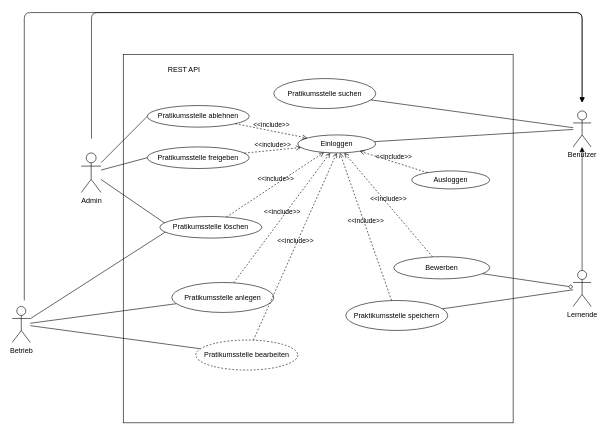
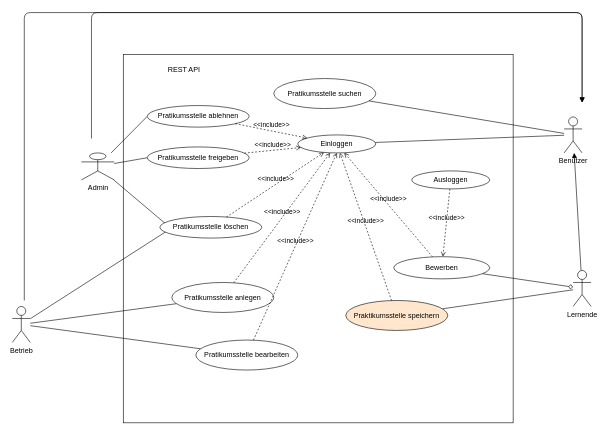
  <mxCell id="0" />
  <mxCell id="1" parent="0" />
  <mxCell id="2" value="" style="rounded=0;whiteSpace=wrap;html=1;" parent="1" vertex="1"><mxGeometry x="205" y="90" width="650" height="614" as="geometry" /></mxCell>
  <mxCell id="3" style="edgeStyle=none;html=1;endArrow=none;endFill=0;" edge="1" parent="1" source="28" target="8"><mxGeometry relative="1" as="geometry" /></mxCell>
  <mxCell id="4" style="edgeStyle=none;html=1;endArrow=none;endFill=0;entryX=0.051;entryY=0.317;entryDx=0;entryDy=0;entryPerimeter=0;" edge="1" parent="1" source="7" target="21"><mxGeometry relative="1" as="geometry" /></mxCell>
  <mxCell id="5" style="edgeStyle=none;html=1;startArrow=none;startFill=0;endArrow=none;endFill=0;entryX=0;entryY=0.5;entryDx=0;entryDy=0;" edge="1" parent="1" source="7" target="33"><mxGeometry relative="1" as="geometry" /></mxCell>
  <mxCell id="6" style="edgeStyle=none;html=1;startArrow=none;startFill=0;endArrow=none;endFill=0;entryX=0;entryY=0.5;entryDx=0;entryDy=0;" edge="1" parent="1" source="7" target="34"><mxGeometry relative="1" as="geometry" /></mxCell>
- <mxCell id="7" value="Admin" style="shape=umlActor;verticalLabelPosition=bottom;verticalAlign=top;html=1;outlineConnect=0;" parent="1" vertex="1"><mxGeometry x="135" y="254" width="33" height="66" as="geometry" /></mxCell>
+ <mxCell id="7" value="Admin" style="shape=umlActor;verticalLabelPosition=bottom;verticalAlign=top;html=1;outlineConnect=0;" parent="1" vertex="1"><mxGeometry x="135" y="254" width="55" height="45" as="geometry" /></mxCell>
  <mxCell id="8" value="Einloggen" style="ellipse;whiteSpace=wrap;html=1;" parent="1" vertex="1"><mxGeometry x="496" y="224" width="130" height="30" as="geometry" /></mxCell>
  <mxCell id="9" style="edgeStyle=none;html=1;startArrow=none;startFill=0;endArrow=none;endFill=0;" edge="1" parent="1" source="12" target="16"><mxGeometry relative="1" as="geometry" /></mxCell>
  <mxCell id="10" style="edgeStyle=none;html=1;startArrow=none;startFill=0;endArrow=none;endFill=0;" edge="1" parent="1" source="12" target="32"><mxGeometry relative="1" as="geometry" /></mxCell>
  <mxCell id="11" style="edgeStyle=none;html=1;startArrow=none;startFill=0;endArrow=none;endFill=0;entryX=0.055;entryY=0.716;entryDx=0;entryDy=0;entryPerimeter=0;" edge="1" parent="1" source="12" target="21"><mxGeometry relative="1" as="geometry" /></mxCell>
  <mxCell id="12" value="Betrieb" style="shape=umlActor;verticalLabelPosition=bottom;verticalAlign=top;html=1;outlineConnect=0;" parent="1" vertex="1"><mxGeometry x="20" y="510" width="30" height="60" as="geometry" /></mxCell>
  <mxCell id="13" style="edgeStyle=none;html=1;startArrow=none;startFill=0;endArrow=none;endFill=0;" edge="1" parent="1" source="14" target="30"><mxGeometry relative="1" as="geometry" /></mxCell>
  <mxCell id="14" value="Lernende" style="shape=umlActor;verticalLabelPosition=bottom;verticalAlign=top;html=1;outlineConnect=0;" parent="1" vertex="1"><mxGeometry x="955" y="450" width="30" height="60" as="geometry" /></mxCell>
  <mxCell id="15" value="Ausloggen" style="ellipse;whiteSpace=wrap;html=1;" parent="1" vertex="1"><mxGeometry x="686" y="284" width="130" height="30" as="geometry" /></mxCell>
  <mxCell id="16" value="Pratikumsstelle anlegen" style="ellipse;whiteSpace=wrap;html=1;" parent="1" vertex="1"><mxGeometry x="286" y="470" width="170" height="50" as="geometry" /></mxCell>
  <mxCell id="17" style="edgeStyle=none;html=1;startArrow=none;startFill=0;endArrow=diamond;endFill=0;" edge="1" parent="1" source="18" target="14"><mxGeometry relative="1" as="geometry" /></mxCell>
  <mxCell id="18" value="Bewerben" style="ellipse;whiteSpace=wrap;html=1;" parent="1" vertex="1"><mxGeometry x="656" y="427" width="160" height="37" as="geometry" /></mxCell>
  <mxCell id="19" value="REST API" style="text;html=1;align=center;verticalAlign=middle;resizable=0;points=[];autosize=1;strokeColor=none;fillColor=none;" parent="1" vertex="1"><mxGeometry x="266" y="100" width="80" height="30" as="geometry" /></mxCell>
  <mxCell id="20" value="Pratikumsstelle suchen" style="ellipse;whiteSpace=wrap;html=1;" vertex="1" parent="1"><mxGeometry x="456" y="130" width="170" height="50" as="geometry" /></mxCell>
  <mxCell id="21" value="Pratikumsstelle löschen" style="ellipse;whiteSpace=wrap;html=1;" vertex="1" parent="1"><mxGeometry x="266" y="360" width="170" height="36" as="geometry" /></mxCell>
- <mxCell id="22" value="&amp;lt;&amp;lt;include&amp;gt;&amp;gt;" style="html=1;verticalAlign=bottom;labelBackgroundColor=none;endArrow=open;endFill=0;dashed=1;" edge="1" parent="1" source="15" target="8"><mxGeometry width="160" relative="1" as="geometry"><mxPoint x="616" y="424" as="sourcePoint" /><mxPoint x="776" y="424" as="targetPoint" /></mxGeometry></mxCell>
+ <mxCell id="22" value="&amp;lt;&amp;lt;include&amp;gt;&amp;gt;" style="html=1;verticalAlign=bottom;labelBackgroundColor=none;endArrow=open;endFill=0;dashed=1;" edge="1" parent="1" source="15" target="18"><mxGeometry width="160" relative="1" as="geometry"><mxPoint x="616" y="424" as="sourcePoint" /><mxPoint x="776" y="424" as="targetPoint" /></mxGeometry></mxCell>
  <mxCell id="23" value="&amp;lt;&amp;lt;include&amp;gt;&amp;gt;" style="html=1;verticalAlign=bottom;labelBackgroundColor=none;endArrow=open;endFill=0;dashed=1;" edge="1" parent="1" source="18" target="8"><mxGeometry width="160" relative="1" as="geometry"><mxPoint x="557.299" y="434.464" as="sourcePoint" /><mxPoint x="651.211" y="293.829" as="targetPoint" /></mxGeometry></mxCell>
  <mxCell id="24" value="&amp;lt;&amp;lt;include&amp;gt;&amp;gt;" style="html=1;verticalAlign=bottom;labelBackgroundColor=none;endArrow=open;endFill=0;dashed=1;" edge="1" parent="1" source="21" target="8"><mxGeometry width="160" relative="1" as="geometry"><mxPoint x="547.355" y="424.467" as="sourcePoint" /><mxPoint x="641.116" y="283.826" as="targetPoint" /></mxGeometry></mxCell>
  <mxCell id="25" style="edgeStyle=none;html=1;endArrow=none;endFill=0;startArrow=block;startFill=1;" edge="1" parent="1" source="28" target="14"><mxGeometry relative="1" as="geometry" /></mxCell>
  <mxCell id="26" style="edgeStyle=none;html=1;startArrow=block;startFill=1;endArrow=none;endFill=0;" edge="1" parent="1"><mxGeometry relative="1" as="geometry"><mxPoint x="970" y="170" as="sourcePoint" /><mxPoint x="152" y="230" as="targetPoint" /><Array as="points"><mxPoint x="970" y="20" /><mxPoint x="152" y="20" /></Array></mxGeometry></mxCell>
  <mxCell id="27" style="edgeStyle=none;html=1;startArrow=none;startFill=0;endArrow=none;endFill=0;" edge="1" parent="1" source="28" target="20"><mxGeometry relative="1" as="geometry" /></mxCell>
- <mxCell id="28" value="Benutzer" style="shape=umlActor;verticalLabelPosition=bottom;verticalAlign=top;html=1;outlineConnect=0;" vertex="1" parent="1"><mxGeometry x="955" y="184" width="30" height="60" as="geometry" /></mxCell>
+ <mxCell id="28" value="Benutzer" style="shape=umlActor;verticalLabelPosition=bottom;verticalAlign=top;html=1;outlineConnect=0;" vertex="1" parent="1"><mxGeometry x="940" y="194" width="30" height="60" as="geometry" /></mxCell>
  <mxCell id="29" style="edgeStyle=none;html=1;startArrow=block;startFill=1;endArrow=none;endFill=0;" edge="1" parent="1"><mxGeometry relative="1" as="geometry"><mxPoint x="970" y="170" as="sourcePoint" /><mxPoint x="40" y="500" as="targetPoint" /><Array as="points"><mxPoint x="970" y="20" /><mxPoint x="40" y="20" /></Array></mxGeometry></mxCell>
- <mxCell id="30" value="Praktikumsstelle speichern" style="ellipse;whiteSpace=wrap;html=1;" vertex="1" parent="1"><mxGeometry x="576" y="500" width="170" height="50" as="geometry" /></mxCell>
+ <mxCell id="30" value="Praktikumsstelle speichern" style="ellipse;whiteSpace=wrap;html=1;fillColor=#ffe6cc;" vertex="1" parent="1"><mxGeometry x="576" y="500" width="170" height="50" as="geometry" /></mxCell>
  <mxCell id="31" value="&amp;lt;&amp;lt;include&amp;gt;&amp;gt;" style="html=1;verticalAlign=bottom;labelBackgroundColor=none;endArrow=open;endFill=0;dashed=1;" edge="1" parent="1" source="30" target="8"><mxGeometry width="160" relative="1" as="geometry"><mxPoint x="430.603" y="423.311" as="sourcePoint" /><mxPoint x="559.125" y="263.748" as="targetPoint" /></mxGeometry></mxCell>
- <mxCell id="32" value="Pratikumsstelle bearbeiten" style="ellipse;whiteSpace=wrap;html=1;dashed=1;" vertex="1" parent="1"><mxGeometry x="326" y="566" width="170" height="50" as="geometry" /></mxCell>
+ <mxCell id="32" value="Pratikumsstelle bearbeiten" style="ellipse;whiteSpace=wrap;html=1;" vertex="1" parent="1"><mxGeometry x="326" y="566" width="170" height="50" as="geometry" /></mxCell>
  <mxCell id="33" value="Pratikumsstelle freigeben" style="ellipse;whiteSpace=wrap;html=1;" vertex="1" parent="1"><mxGeometry x="245" y="244" width="170" height="36" as="geometry" /></mxCell>
  <mxCell id="34" value="Pratikumsstelle ablehnen" style="ellipse;whiteSpace=wrap;html=1;" vertex="1" parent="1"><mxGeometry x="245" y="175" width="170" height="36" as="geometry" /></mxCell>
  <mxCell id="35" value="&amp;lt;&amp;lt;include&amp;gt;&amp;gt;" style="html=1;verticalAlign=bottom;labelBackgroundColor=none;endArrow=open;endFill=0;dashed=1;" edge="1" parent="1"><mxGeometry width="160" relative="1" as="geometry"><mxPoint x="389.132" y="470.575" as="sourcePoint" /><mxPoint x="550.048" y="253.786" as="targetPoint" /></mxGeometry></mxCell>
  <mxCell id="36" value="&amp;lt;&amp;lt;include&amp;gt;&amp;gt;" style="html=1;verticalAlign=bottom;labelBackgroundColor=none;endArrow=open;endFill=0;dashed=1;entryX=0.5;entryY=1;entryDx=0;entryDy=0;" edge="1" parent="1" source="32" target="8"><mxGeometry width="160" relative="1" as="geometry"><mxPoint x="399.132" y="480.575" as="sourcePoint" /><mxPoint x="560.048" y="263.786" as="targetPoint" /></mxGeometry></mxCell>
  <mxCell id="37" value="&amp;lt;&amp;lt;include&amp;gt;&amp;gt;" style="html=1;verticalAlign=bottom;labelBackgroundColor=none;endArrow=open;endFill=0;dashed=1;" edge="1" parent="1" source="34" target="8"><mxGeometry width="160" relative="1" as="geometry"><mxPoint x="409.132" y="490.575" as="sourcePoint" /><mxPoint x="570.048" y="273.786" as="targetPoint" /></mxGeometry></mxCell>
  <mxCell id="38" value="&amp;lt;&amp;lt;include&amp;gt;&amp;gt;" style="html=1;verticalAlign=bottom;labelBackgroundColor=none;endArrow=open;endFill=0;dashed=1;" edge="1" parent="1" source="33" target="8"><mxGeometry width="160" relative="1" as="geometry"><mxPoint x="419.132" y="500.575" as="sourcePoint" /><mxPoint x="580.048" y="283.786" as="targetPoint" /></mxGeometry></mxCell>
